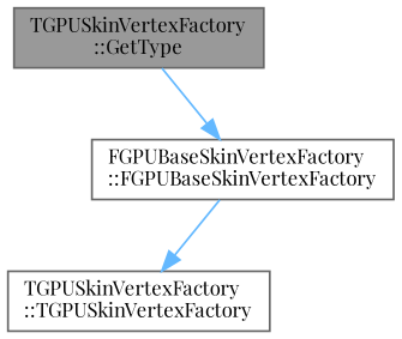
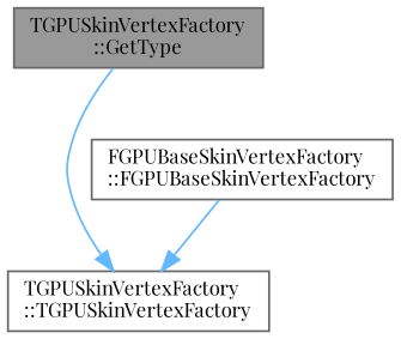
  digraph {
    fontname="Playfair Display"
    rankdir=TB
    node [color=grey40 fillcolor=white fontname="Playfair Display" fontsize=10 shape=box style=filled]
    edge [color=steelblue1 fontname="Playfair Display" fontsize=10 labelfontname=Helvetica labelfontsize=10 style=solid]
    n1 [color=gray40 fillcolor=grey60 fontcolor=black height=0.2 label="TGPUSkinVertexFactory\l::GetType" width=0.4]
    n2 [height=0.2 label="TGPUSkinVertexFactory\l::TGPUSkinVertexFactory" width=0.4]
    n3 [height=0.2 label="FGPUBaseSkinVertexFactory\l::FGPUBaseSkinVertexFactory" width=0.4]
-   n1 -> n3
+   n1 -> n2
    n3 -> n2
  }
